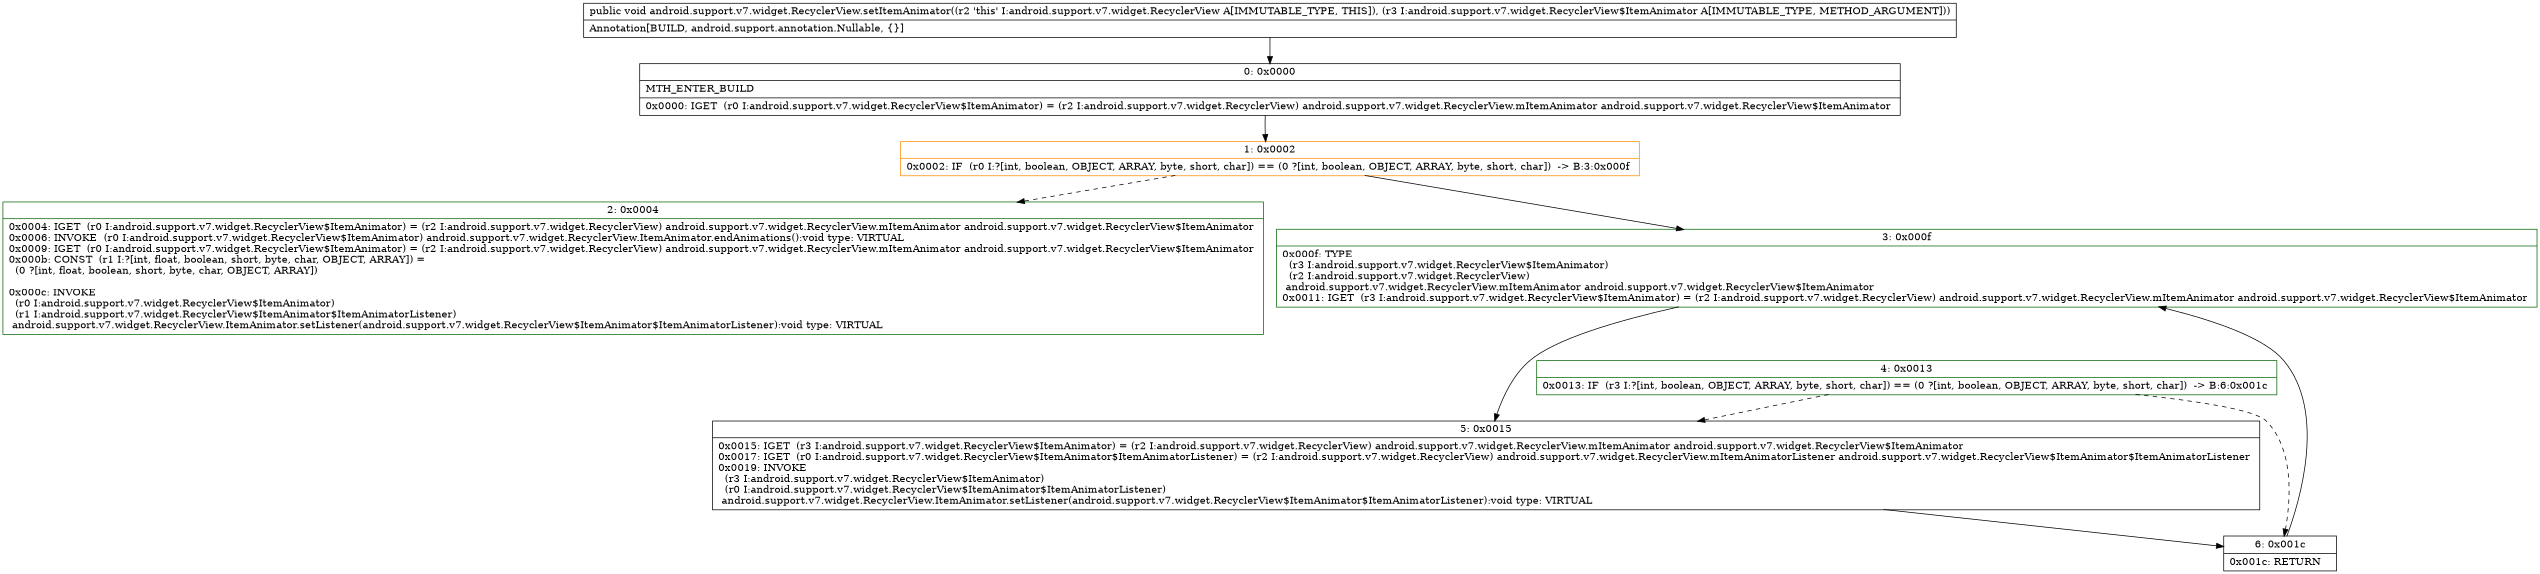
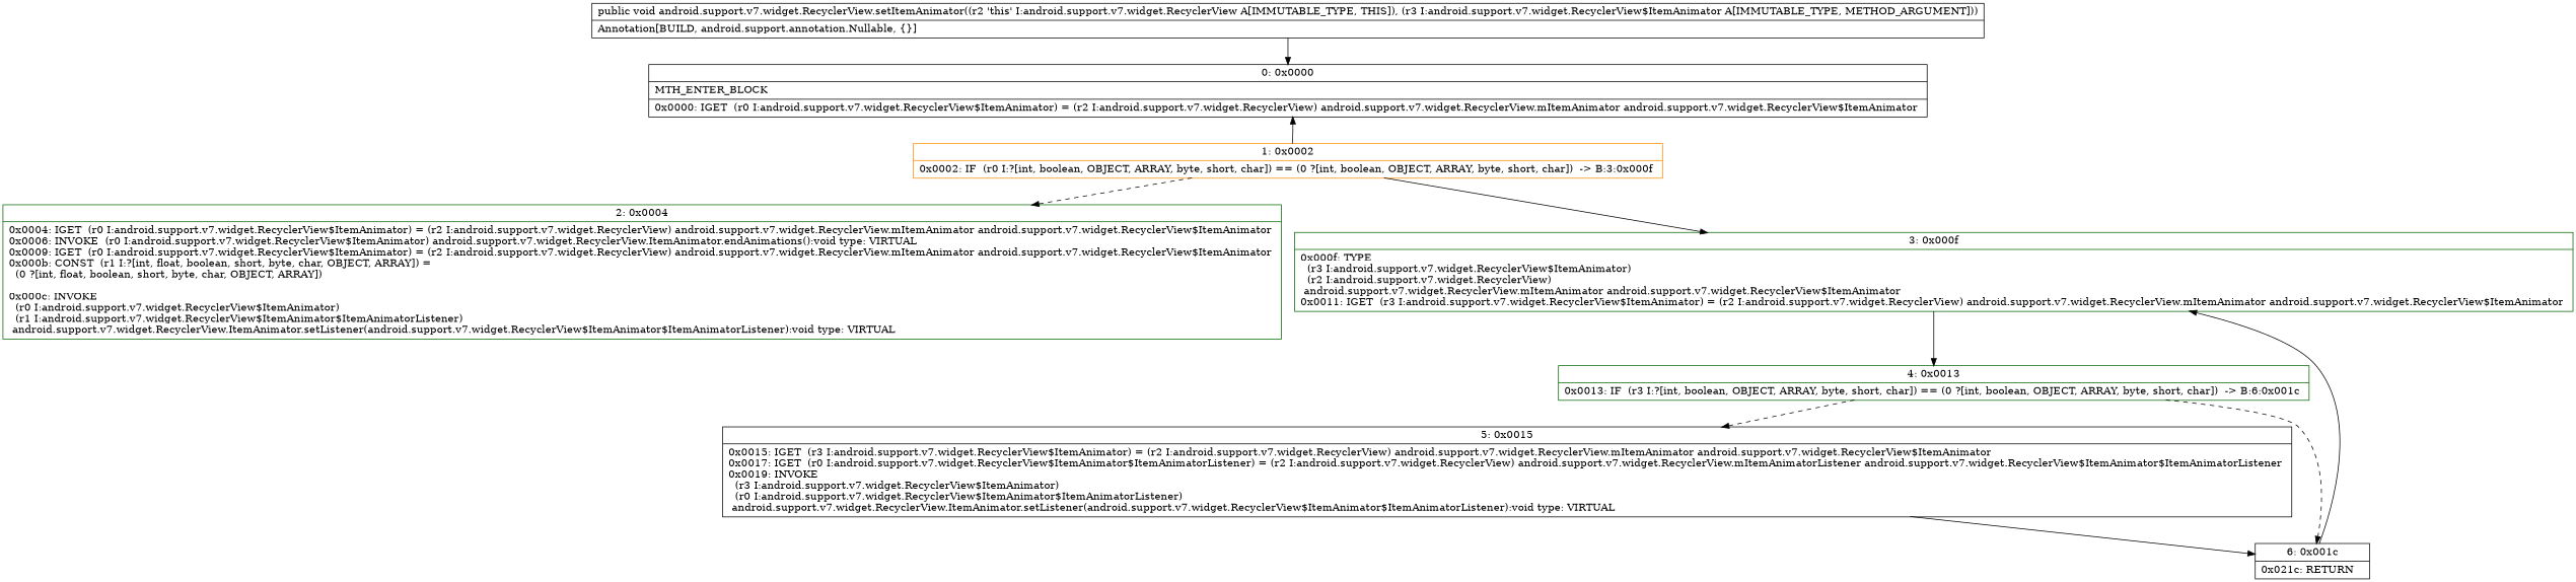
  digraph {
    node [color=black shape=record]
-   n1 [label="{0\:\ 0x0000|MTH_ENTER_BUILD\l|0x0000: IGET  (r0 I:android.support.v7.widget.RecyclerView$ItemAnimator) = (r2 I:android.support.v7.widget.RecyclerView) android.support.v7.widget.RecyclerView.mItemAnimator android.support.v7.widget.RecyclerView$ItemAnimator \l}"]
+   n1 [label="{0\:\ 0x0000|MTH_ENTER_BLOCK\l|0x0000: IGET  (r0 I:android.support.v7.widget.RecyclerView$ItemAnimator) = (r2 I:android.support.v7.widget.RecyclerView) android.support.v7.widget.RecyclerView.mItemAnimator android.support.v7.widget.RecyclerView$ItemAnimator \l}"]
    n2 [color=darkorange label="{1\:\ 0x0002|0x0002: IF  (r0 I:?[int, boolean, OBJECT, ARRAY, byte, short, char]) == (0 ?[int, boolean, OBJECT, ARRAY, byte, short, char])  \-\> B:3:0x000f \l}"]
    n3 [color=darkgreen label="{2\:\ 0x0004|0x0004: IGET  (r0 I:android.support.v7.widget.RecyclerView$ItemAnimator) = (r2 I:android.support.v7.widget.RecyclerView) android.support.v7.widget.RecyclerView.mItemAnimator android.support.v7.widget.RecyclerView$ItemAnimator \l0x0006: INVOKE  (r0 I:android.support.v7.widget.RecyclerView$ItemAnimator) android.support.v7.widget.RecyclerView.ItemAnimator.endAnimations():void type: VIRTUAL \l0x0009: IGET  (r0 I:android.support.v7.widget.RecyclerView$ItemAnimator) = (r2 I:android.support.v7.widget.RecyclerView) android.support.v7.widget.RecyclerView.mItemAnimator android.support.v7.widget.RecyclerView$ItemAnimator \l0x000b: CONST  (r1 I:?[int, float, boolean, short, byte, char, OBJECT, ARRAY]) = \l  (0 ?[int, float, boolean, short, byte, char, OBJECT, ARRAY])\l \l0x000c: INVOKE  \l  (r0 I:android.support.v7.widget.RecyclerView$ItemAnimator)\l  (r1 I:android.support.v7.widget.RecyclerView$ItemAnimator$ItemAnimatorListener)\l android.support.v7.widget.RecyclerView.ItemAnimator.setListener(android.support.v7.widget.RecyclerView$ItemAnimator$ItemAnimatorListener):void type: VIRTUAL \l}"]
    n4 [color=darkgreen label="{3\:\ 0x000f|0x000f: TYPE  \l  (r3 I:android.support.v7.widget.RecyclerView$ItemAnimator)\l  (r2 I:android.support.v7.widget.RecyclerView)\l android.support.v7.widget.RecyclerView.mItemAnimator android.support.v7.widget.RecyclerView$ItemAnimator \l0x0011: IGET  (r3 I:android.support.v7.widget.RecyclerView$ItemAnimator) = (r2 I:android.support.v7.widget.RecyclerView) android.support.v7.widget.RecyclerView.mItemAnimator android.support.v7.widget.RecyclerView$ItemAnimator \l}"]
    n5 [color=darkgreen label="{4\:\ 0x0013|0x0013: IF  (r3 I:?[int, boolean, OBJECT, ARRAY, byte, short, char]) == (0 ?[int, boolean, OBJECT, ARRAY, byte, short, char])  \-\> B:6:0x001c \l}"]
    n6 [label="{5\:\ 0x0015|0x0015: IGET  (r3 I:android.support.v7.widget.RecyclerView$ItemAnimator) = (r2 I:android.support.v7.widget.RecyclerView) android.support.v7.widget.RecyclerView.mItemAnimator android.support.v7.widget.RecyclerView$ItemAnimator \l0x0017: IGET  (r0 I:android.support.v7.widget.RecyclerView$ItemAnimator$ItemAnimatorListener) = (r2 I:android.support.v7.widget.RecyclerView) android.support.v7.widget.RecyclerView.mItemAnimatorListener android.support.v7.widget.RecyclerView$ItemAnimator$ItemAnimatorListener \l0x0019: INVOKE  \l  (r3 I:android.support.v7.widget.RecyclerView$ItemAnimator)\l  (r0 I:android.support.v7.widget.RecyclerView$ItemAnimator$ItemAnimatorListener)\l android.support.v7.widget.RecyclerView.ItemAnimator.setListener(android.support.v7.widget.RecyclerView$ItemAnimator$ItemAnimatorListener):void type: VIRTUAL \l}"]
-   n7 [label="{6\:\ 0x001c|0x001c: RETURN   \l}"]
+   n7 [label="{6\:\ 0x001c|0x021c: RETURN   \l}"]
    n8 [label="{public void android.support.v7.widget.RecyclerView.setItemAnimator((r2 'this' I:android.support.v7.widget.RecyclerView A[IMMUTABLE_TYPE, THIS]), (r3 I:android.support.v7.widget.RecyclerView$ItemAnimator A[IMMUTABLE_TYPE, METHOD_ARGUMENT]))  | Annotation[BUILD, android.support.annotation.Nullable, \{\}]\l}"]
-   n1 -> n2
+   n2 -> n1
    n2 -> n3 [style=dashed]
    n2 -> n4
-   n4 -> n6
+   n4 -> n5
    n5 -> n6 [style=dashed]
    n5 -> n7 [style=dashed]
    n6 -> n7
    n7 -> n4
    n8 -> n1
  }
